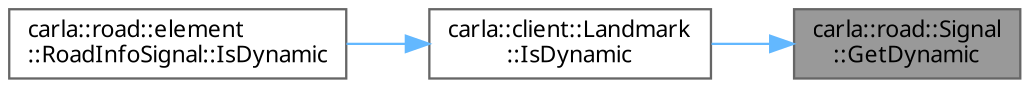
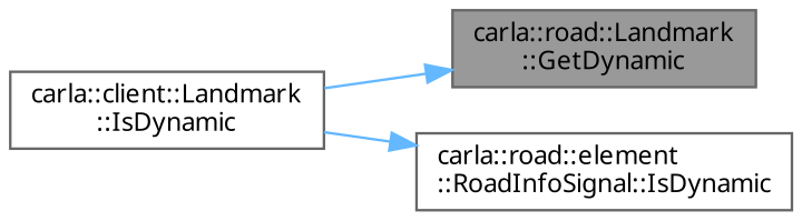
  digraph {
    fontname="Noto Sans"
    rankdir=RL
    node [color=grey40 fillcolor=white fontname="Noto Sans" fontsize=10 shape=box style=filled]
    edge [color=steelblue1 dir=back fontname="Noto Sans" fontsize=10 labelfontname=Helvetica labelfontsize=10 style=solid]
-   n1 [color=gray40 fillcolor=grey60 fontcolor=black height=0.2 label="carla::road::Signal\l::GetDynamic" width=0.4]
+   n1 [color=gray40 fillcolor=grey60 fontcolor=black height=0.2 label="carla::road::Landmark\l::GetDynamic" width=0.4]
    n2 [height=0.2 label="carla::client::Landmark\l::IsDynamic" width=0.4]
    n3 [height=0.2 label="carla::road::element\l::RoadInfoSignal::IsDynamic" width=0.4]
    n1 -> n2
-   n2 -> n3
+   n3 -> n2
  }
